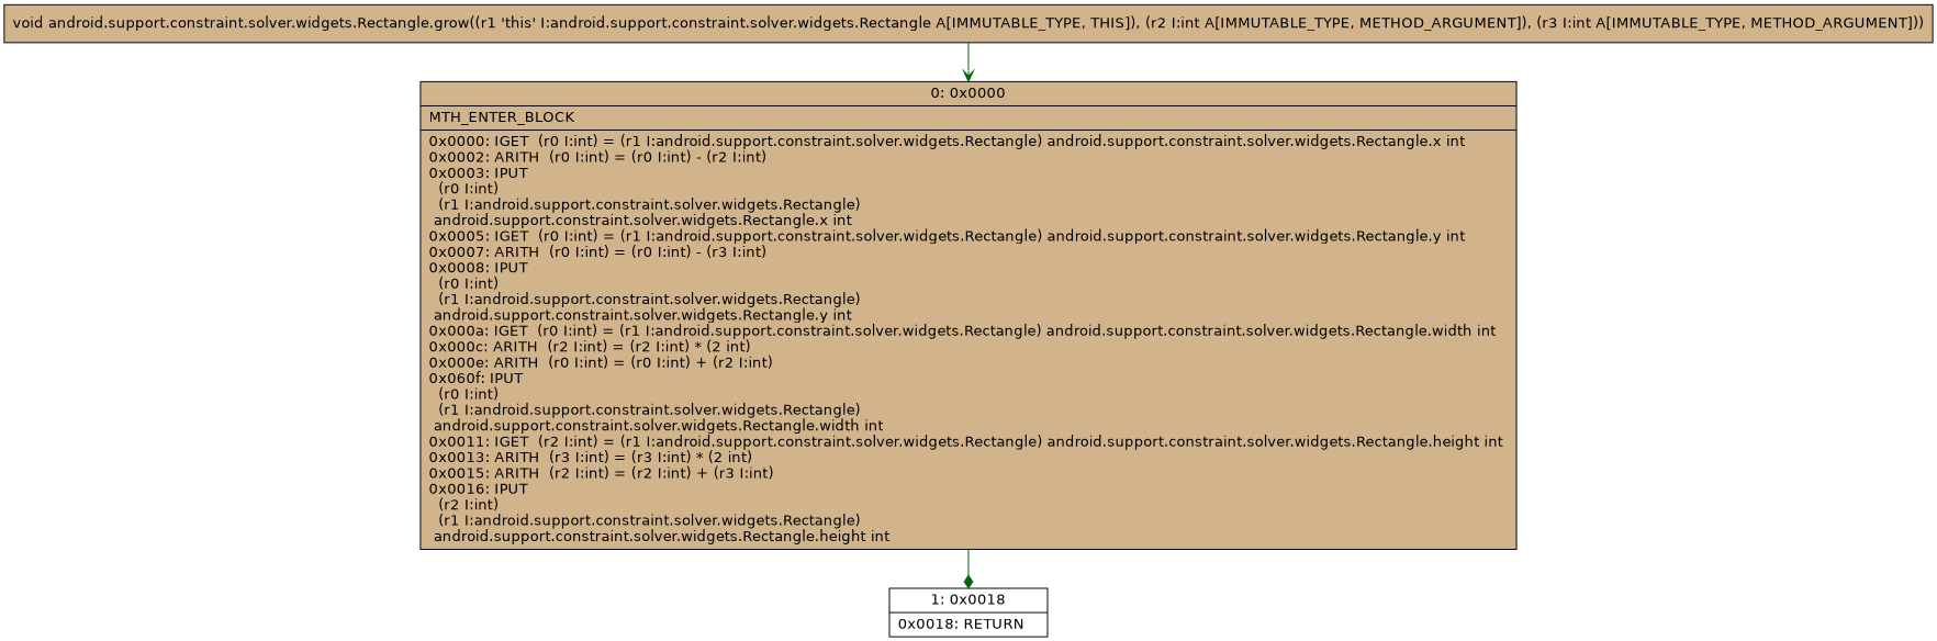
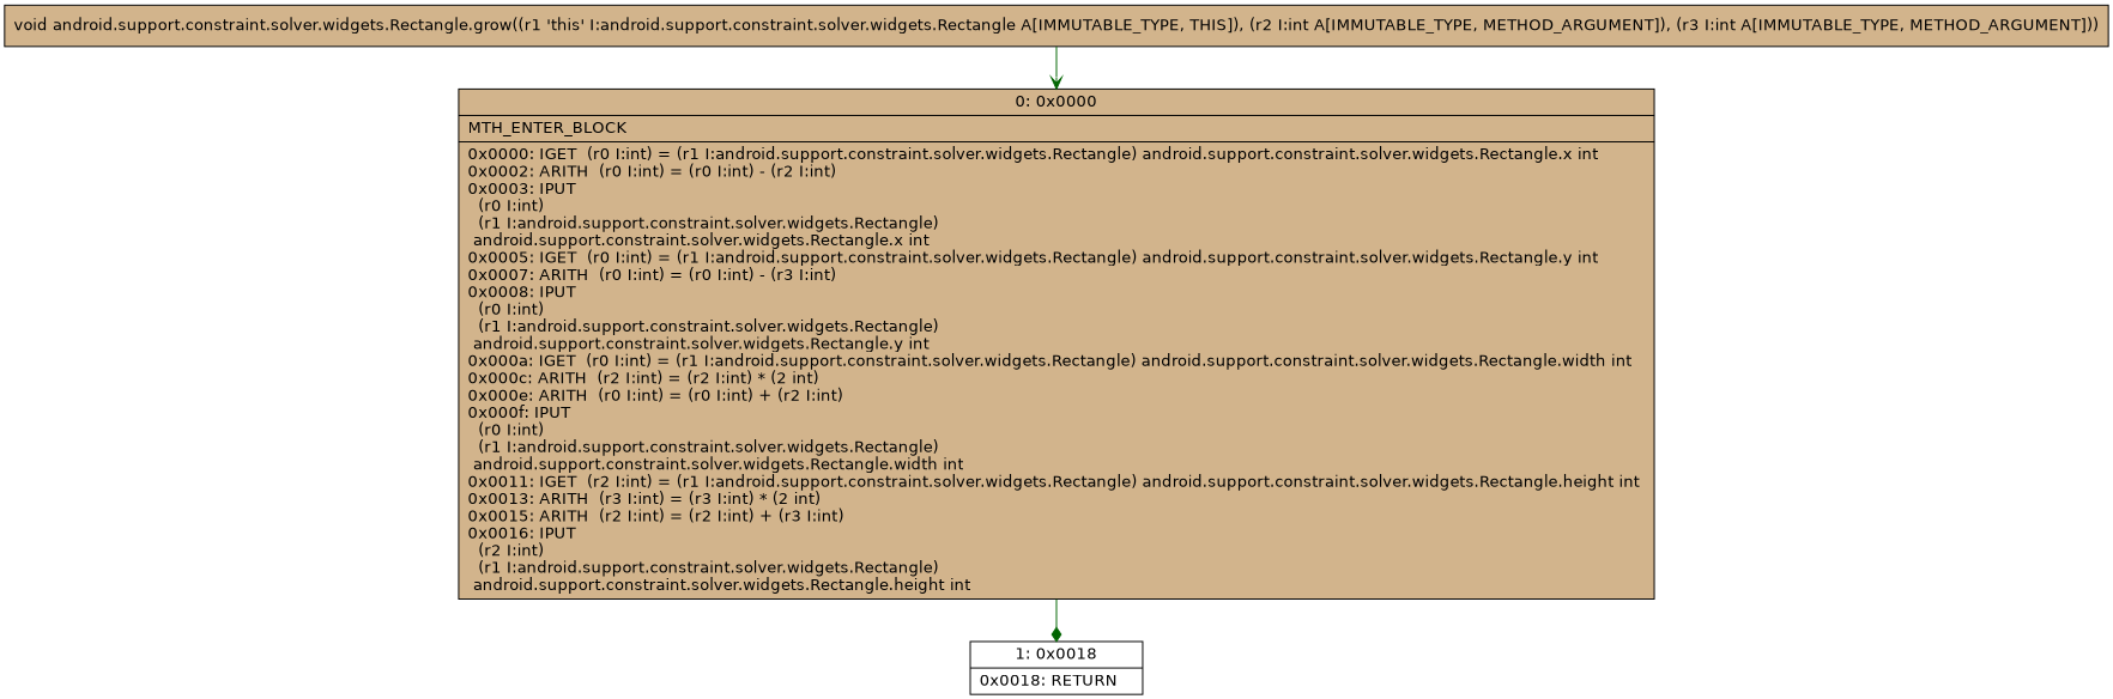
  digraph {
    fontname="DejaVu Sans"
    node [shape=record style=filled fillcolor=tan fontname="DejaVu Sans"]
    edge [color=darkgreen fontname="DejaVu Sans"]
-   n1 [label="{0\:\ 0x0000|MTH_ENTER_BLOCK\l|0x0000: IGET  (r0 I:int) = (r1 I:android.support.constraint.solver.widgets.Rectangle) android.support.constraint.solver.widgets.Rectangle.x int \l0x0002: ARITH  (r0 I:int) = (r0 I:int) \- (r2 I:int) \l0x0003: IPUT  \l  (r0 I:int)\l  (r1 I:android.support.constraint.solver.widgets.Rectangle)\l android.support.constraint.solver.widgets.Rectangle.x int \l0x0005: IGET  (r0 I:int) = (r1 I:android.support.constraint.solver.widgets.Rectangle) android.support.constraint.solver.widgets.Rectangle.y int \l0x0007: ARITH  (r0 I:int) = (r0 I:int) \- (r3 I:int) \l0x0008: IPUT  \l  (r0 I:int)\l  (r1 I:android.support.constraint.solver.widgets.Rectangle)\l android.support.constraint.solver.widgets.Rectangle.y int \l0x000a: IGET  (r0 I:int) = (r1 I:android.support.constraint.solver.widgets.Rectangle) android.support.constraint.solver.widgets.Rectangle.width int \l0x000c: ARITH  (r2 I:int) = (r2 I:int) * (2 int) \l0x000e: ARITH  (r0 I:int) = (r0 I:int) + (r2 I:int) \l0x060f: IPUT  \l  (r0 I:int)\l  (r1 I:android.support.constraint.solver.widgets.Rectangle)\l android.support.constraint.solver.widgets.Rectangle.width int \l0x0011: IGET  (r2 I:int) = (r1 I:android.support.constraint.solver.widgets.Rectangle) android.support.constraint.solver.widgets.Rectangle.height int \l0x0013: ARITH  (r3 I:int) = (r3 I:int) * (2 int) \l0x0015: ARITH  (r2 I:int) = (r2 I:int) + (r3 I:int) \l0x0016: IPUT  \l  (r2 I:int)\l  (r1 I:android.support.constraint.solver.widgets.Rectangle)\l android.support.constraint.solver.widgets.Rectangle.height int \l}"]
+   n1 [label="{0\:\ 0x0000|MTH_ENTER_BLOCK\l|0x0000: IGET  (r0 I:int) = (r1 I:android.support.constraint.solver.widgets.Rectangle) android.support.constraint.solver.widgets.Rectangle.x int \l0x0002: ARITH  (r0 I:int) = (r0 I:int) \- (r2 I:int) \l0x0003: IPUT  \l  (r0 I:int)\l  (r1 I:android.support.constraint.solver.widgets.Rectangle)\l android.support.constraint.solver.widgets.Rectangle.x int \l0x0005: IGET  (r0 I:int) = (r1 I:android.support.constraint.solver.widgets.Rectangle) android.support.constraint.solver.widgets.Rectangle.y int \l0x0007: ARITH  (r0 I:int) = (r0 I:int) \- (r3 I:int) \l0x0008: IPUT  \l  (r0 I:int)\l  (r1 I:android.support.constraint.solver.widgets.Rectangle)\l android.support.constraint.solver.widgets.Rectangle.y int \l0x000a: IGET  (r0 I:int) = (r1 I:android.support.constraint.solver.widgets.Rectangle) android.support.constraint.solver.widgets.Rectangle.width int \l0x000c: ARITH  (r2 I:int) = (r2 I:int) * (2 int) \l0x000e: ARITH  (r0 I:int) = (r0 I:int) + (r2 I:int) \l0x000f: IPUT  \l  (r0 I:int)\l  (r1 I:android.support.constraint.solver.widgets.Rectangle)\l android.support.constraint.solver.widgets.Rectangle.width int \l0x0011: IGET  (r2 I:int) = (r1 I:android.support.constraint.solver.widgets.Rectangle) android.support.constraint.solver.widgets.Rectangle.height int \l0x0013: ARITH  (r3 I:int) = (r3 I:int) * (2 int) \l0x0015: ARITH  (r2 I:int) = (r2 I:int) + (r3 I:int) \l0x0016: IPUT  \l  (r2 I:int)\l  (r1 I:android.support.constraint.solver.widgets.Rectangle)\l android.support.constraint.solver.widgets.Rectangle.height int \l}"]
    n2 [label="{1\:\ 0x0018|0x0018: RETURN   \l}" fillcolor=white]
    n3 [label="{void android.support.constraint.solver.widgets.Rectangle.grow((r1 'this' I:android.support.constraint.solver.widgets.Rectangle A[IMMUTABLE_TYPE, THIS]), (r2 I:int A[IMMUTABLE_TYPE, METHOD_ARGUMENT]), (r3 I:int A[IMMUTABLE_TYPE, METHOD_ARGUMENT])) }"]
    n1 -> n2 [arrowhead=diamond]
    n3 -> n1 [arrowhead=vee]
  }
